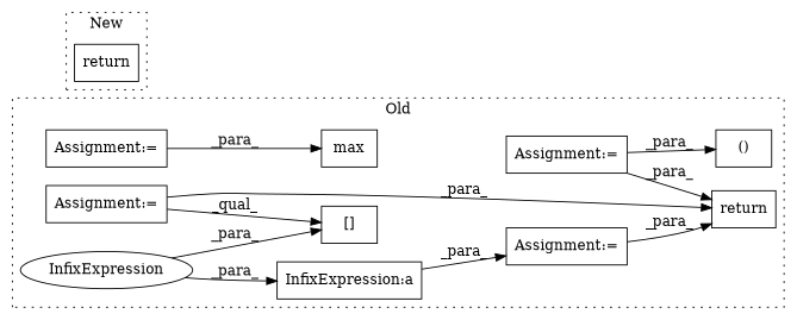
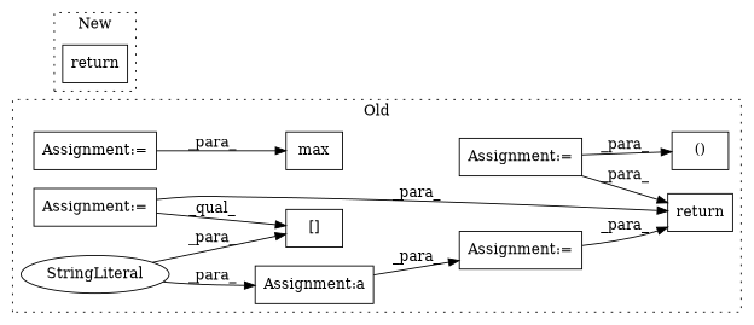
  digraph {
    rankdir=LR
    node [a=7 l=7 shape=box]
    n1 [a=32 l="4,1" label=max s="792,797"]
    n2 [a=41 l=16 label=return s=1153]
    n3 [label="Assignment:=" s=422]
    n4 [l=12 label="Assignment:=" s=900]
    n5 [l=5 label="Assignment:=" s=555]
-   n6 [a=27 l=3 label="InfixExpression:a" s=882]
+   n6 [a=27 l=3 label="Assignment:a" s=882]
    n7 [label="Assignment:=" s=385]
    n8 [a=106 l=23 label="()" s=725]
    n9 [a=2 l="8,1" label="[]" s="1170,1197"]
-   n10 [a=45 l=19 label=InfixExpression s=1178 shape=ellipse]
+   n10 [a=45 l=19 label=StringLiteral s=1178 shape=ellipse]
    n11 [a=41 label=return s=391]
    subgraph cluster_1 {
      label=Old
      style=dotted
      n1
      n2
      n3
      n4
      n5
      n6
      n7
      n8
      n9
      n10
    }
    subgraph cluster_2 {
      label=New
      style=dotted
      n11
    }
    n3 -> n2 [label=_para_]
    n3 -> n9 [label=_qual_]
    n4 -> n2 [label=_para_]
    n5 -> n2 [label=_para_]
    n5 -> n8 [label=_para_]
    n6 -> n4 [label=_para_]
    n7 -> n1 [label=_para_]
    n10 -> n6 [label=_para_]
    n10 -> n9 [label=_para_]
  }
